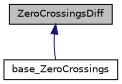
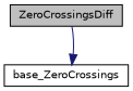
  digraph {
    node [color=black fontname=Helvetica fontsize=10 shape=record style=filled]
    n1 [fillcolor=grey75 fontcolor=black height=0.2 label=ZeroCrossingsDiff width=0.4]
    n2 [fillcolor=white height=0.2 label=base_ZeroCrossings width=0.4]
-   n1 -> n2 [color=midnightblue dir=back fontname=Helvetica fontsize=10 labelfontname=Helvetica labelfontsize=10 style=solid]
+   n2 -> n1 [color=midnightblue dir=back fontname=Helvetica fontsize=10 labelfontname=Helvetica labelfontsize=10 style=solid]
  }
